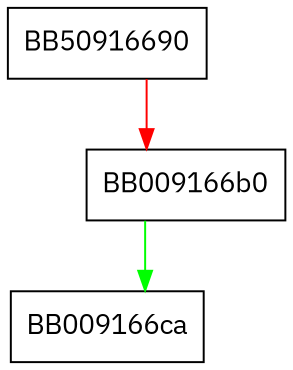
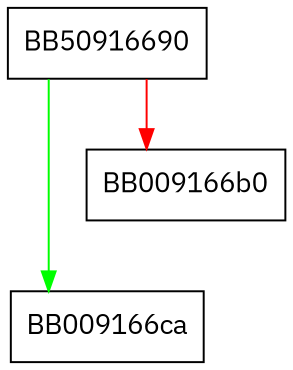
  digraph {
    fontname="IBM Plex Sans"
    splines=ortho
    node [fontname="IBM Plex Sans" shape=box]
    edge [fontname="IBM Plex Sans"]
    n1 [label=BB50916690]
    BB009166ca
    BB009166b0
-   BB009166b0 -> BB009166ca [color=green]
+   n1 -> BB009166ca [color=green]
    n1 -> BB009166b0 [color=red]
  }
